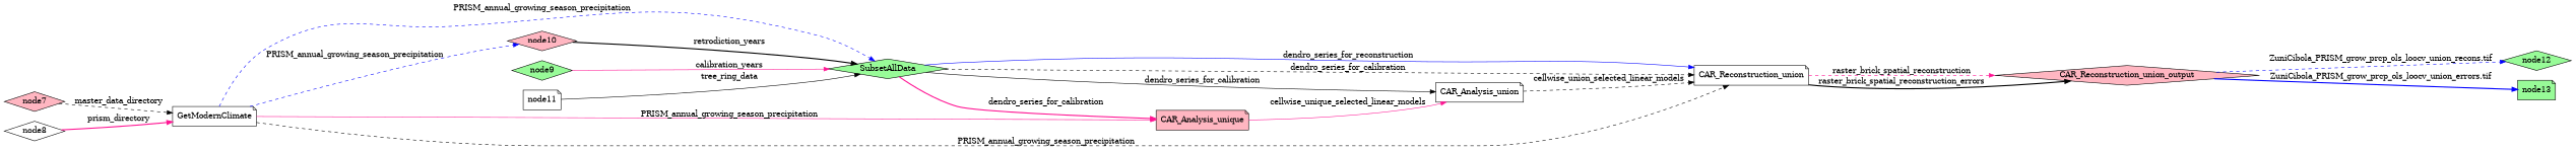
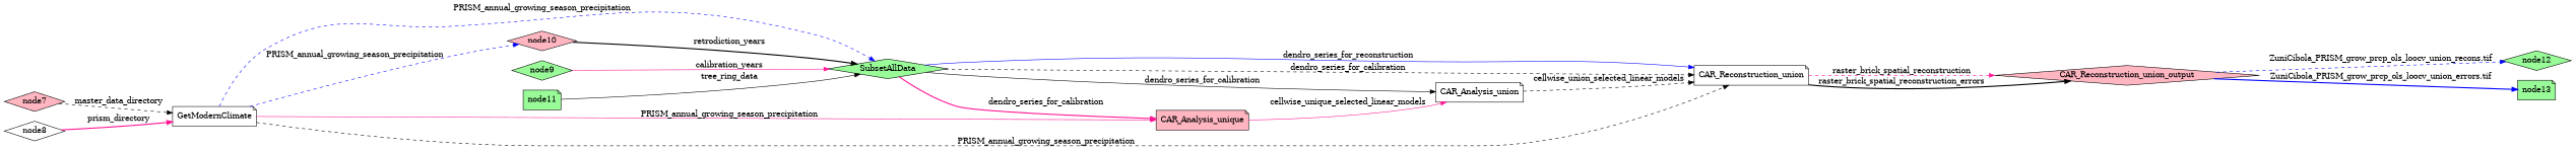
  digraph {
    rankdir=LR
    node [fillcolor=white peripheries=1 shape=diamond style=filled]
    edge [color=black style=dashed]
    n1 [label=GetModernClimate shape=note]
    n2 [fillcolor=palegreen label=SubsetAllData]
    n3 [fillcolor=lightpink label=CAR_Analysis_unique shape=note]
    n4 [label=CAR_Reconstruction_union shape=note]
    node10 [fillcolor=lightpink width=0.1]
    n6 [label=CAR_Analysis_union shape=note]
    n7 [fillcolor=lightpink label=CAR_Reconstruction_union_output]
    node12 [fillcolor=palegreen width=0.1]
    node13 [fillcolor=palegreen shape=note width=0.1]
    node7 [fillcolor=lightpink width=0.1]
    node8 [width=0.1]
    node9 [fillcolor=palegreen width=0.1]
-   node11 [shape=note width=0.1]
+   node11 [fillcolor=palegreen shape=note width=0.1]
    n1 -> n2 [color=blue label=PRISM_annual_growing_season_precipitation]
    n1 -> n3 [color=deeppink label=PRISM_annual_growing_season_precipitation style=solid]
    n1 -> n4 [label=PRISM_annual_growing_season_precipitation]
    n1 -> node10 [color=blue label=PRISM_annual_growing_season_precipitation]
    n2 -> n3 [color=deeppink label=dendro_series_for_calibration style=bold]
    n2 -> n4 [label=dendro_series_for_calibration]
    n2 -> n4 [color=blue label=dendro_series_for_reconstruction style=solid]
    n2 -> n6 [label=dendro_series_for_calibration style=solid]
    n3 -> n6 [color=deeppink label=cellwise_unique_selected_linear_models style=solid]
    n4 -> n7 [color=deeppink label=raster_brick_spatial_reconstruction]
    n4 -> n7 [label=raster_brick_spatial_reconstruction_errors style=bold]
    node10 -> n2 [label=retrodiction_years style=bold]
    n6 -> n4 [label=cellwise_union_selected_linear_models]
    n7 -> node12 [color=blue label="ZuniCibola_PRISM_grow_prcp_ols_loocv_union_recons.tif"]
    n7 -> node13 [color=blue label="ZuniCibola_PRISM_grow_prcp_ols_loocv_union_errors.tif" style=bold]
    node7 -> n1 [label=master_data_directory]
    node8 -> n1 [color=deeppink label=prism_directory style=bold]
    node9 -> n2 [color=deeppink label=calibration_years style=solid]
    node11 -> n2 [label=tree_ring_data style=solid]
  }
